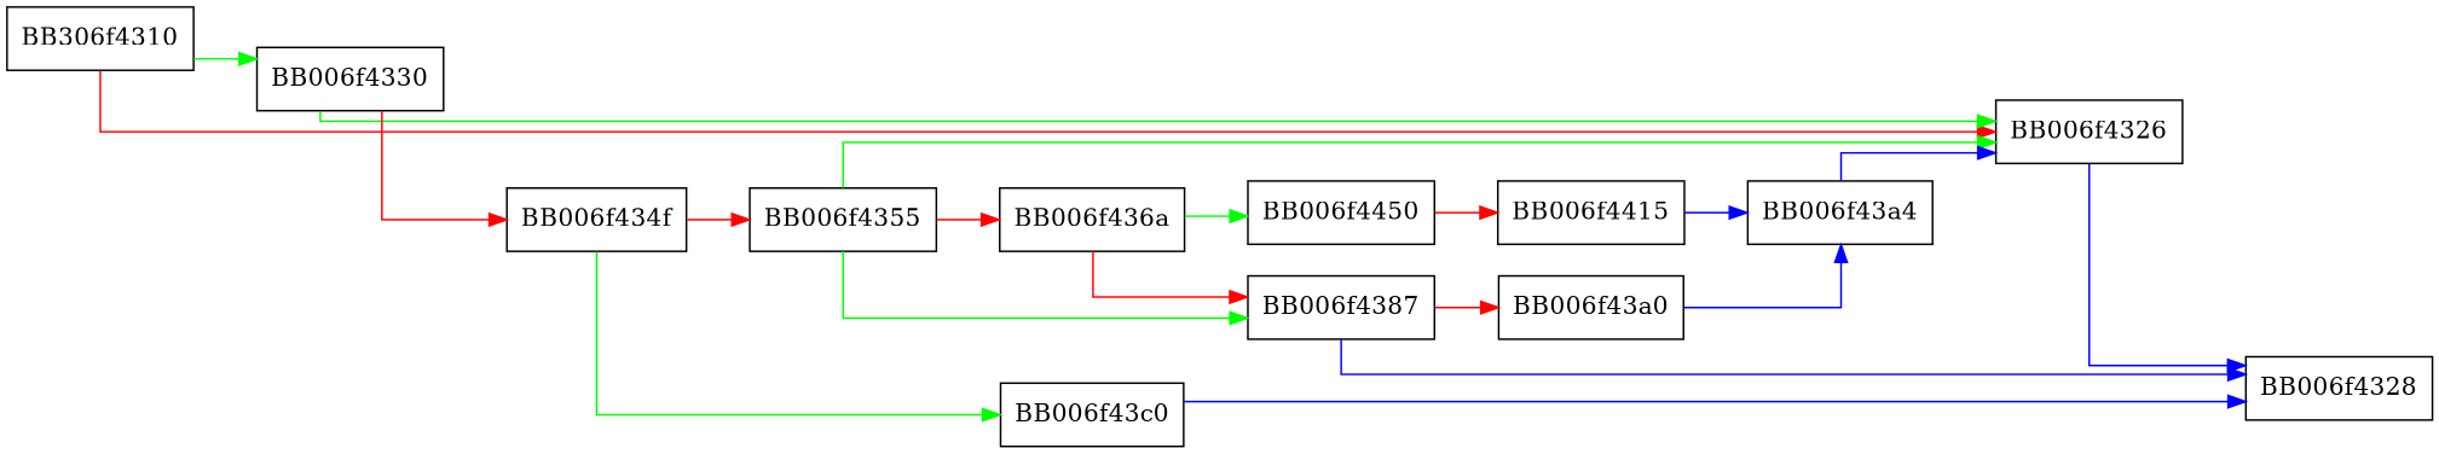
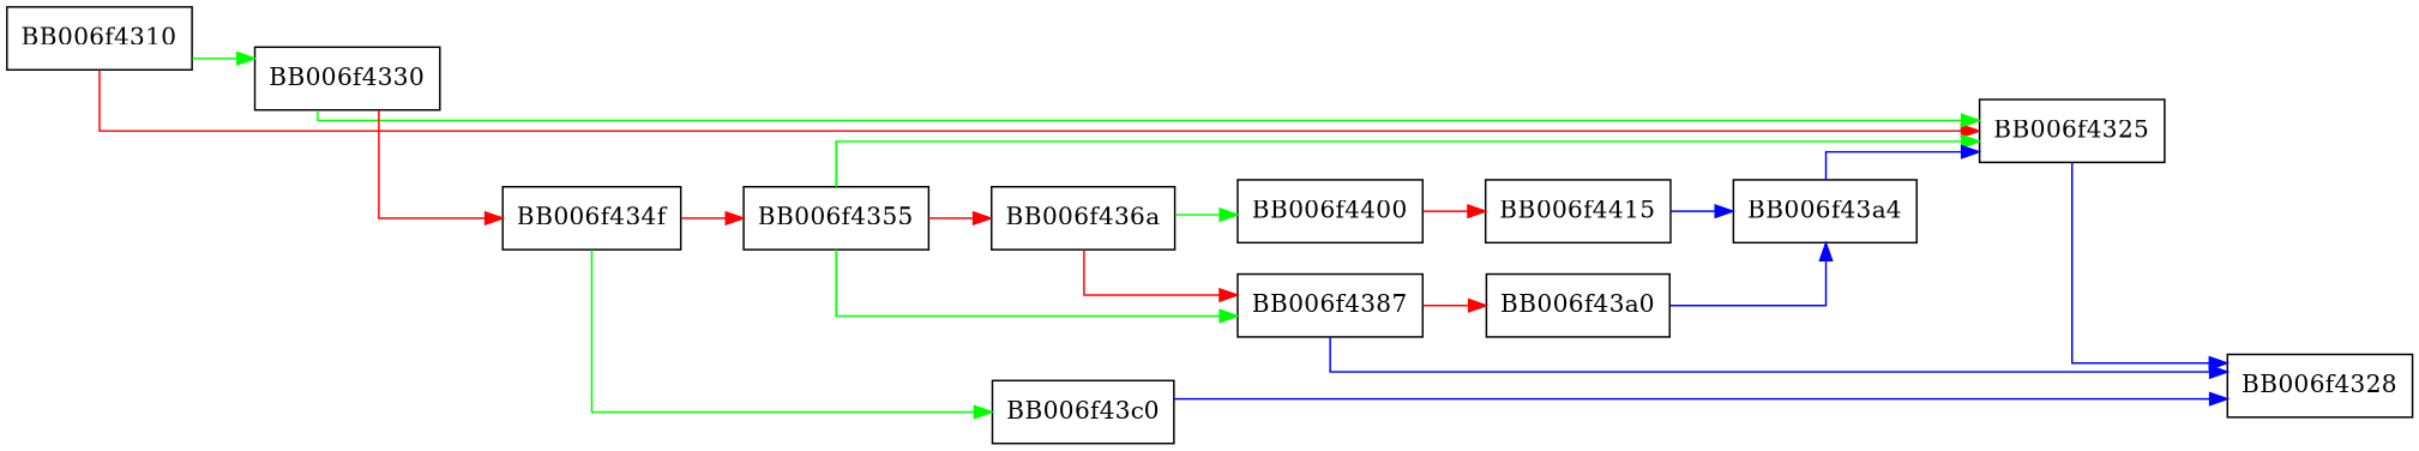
  digraph {
    rankdir=LR
    splines=ortho
    node [shape=box]
    edge [color=red]
-   BB006f4310 [label=BB306f4310]
+   BB006f4310
    BB006f4330
-   BB006f4326
+   BB006f4326 [label=BB006f4325]
    BB006f434f
    BB006f4328
    BB006f43c0
    BB006f4355
    BB006f436a
    BB006f4387
-   BB006f4400 [label=BB006f4450]
+   BB006f4400
    BB006f4415
    BB006f43a0
    BB006f43a4
    BB006f4310 -> BB006f4330 [color=green]
    BB006f4310 -> BB006f4326
    BB006f4330 -> BB006f4326 [color=green]
    BB006f4330 -> BB006f434f
    BB006f4326 -> BB006f4328 [color=blue]
    BB006f434f -> BB006f43c0 [color=green]
    BB006f434f -> BB006f4355
    BB006f43c0 -> BB006f4328 [color=blue]
    BB006f4355 -> BB006f4326 [color=green]
    BB006f4355 -> BB006f436a
    BB006f4355 -> BB006f4387 [color=green]
    BB006f436a -> BB006f4387
    BB006f436a -> BB006f4400 [color=green]
    BB006f4387 -> BB006f4328 [color=blue]
    BB006f4387 -> BB006f43a0
    BB006f4400 -> BB006f4415
    BB006f4415 -> BB006f43a4 [color=blue]
    BB006f43a0 -> BB006f43a4 [color=blue]
    BB006f43a4 -> BB006f4326 [color=blue]
  }
